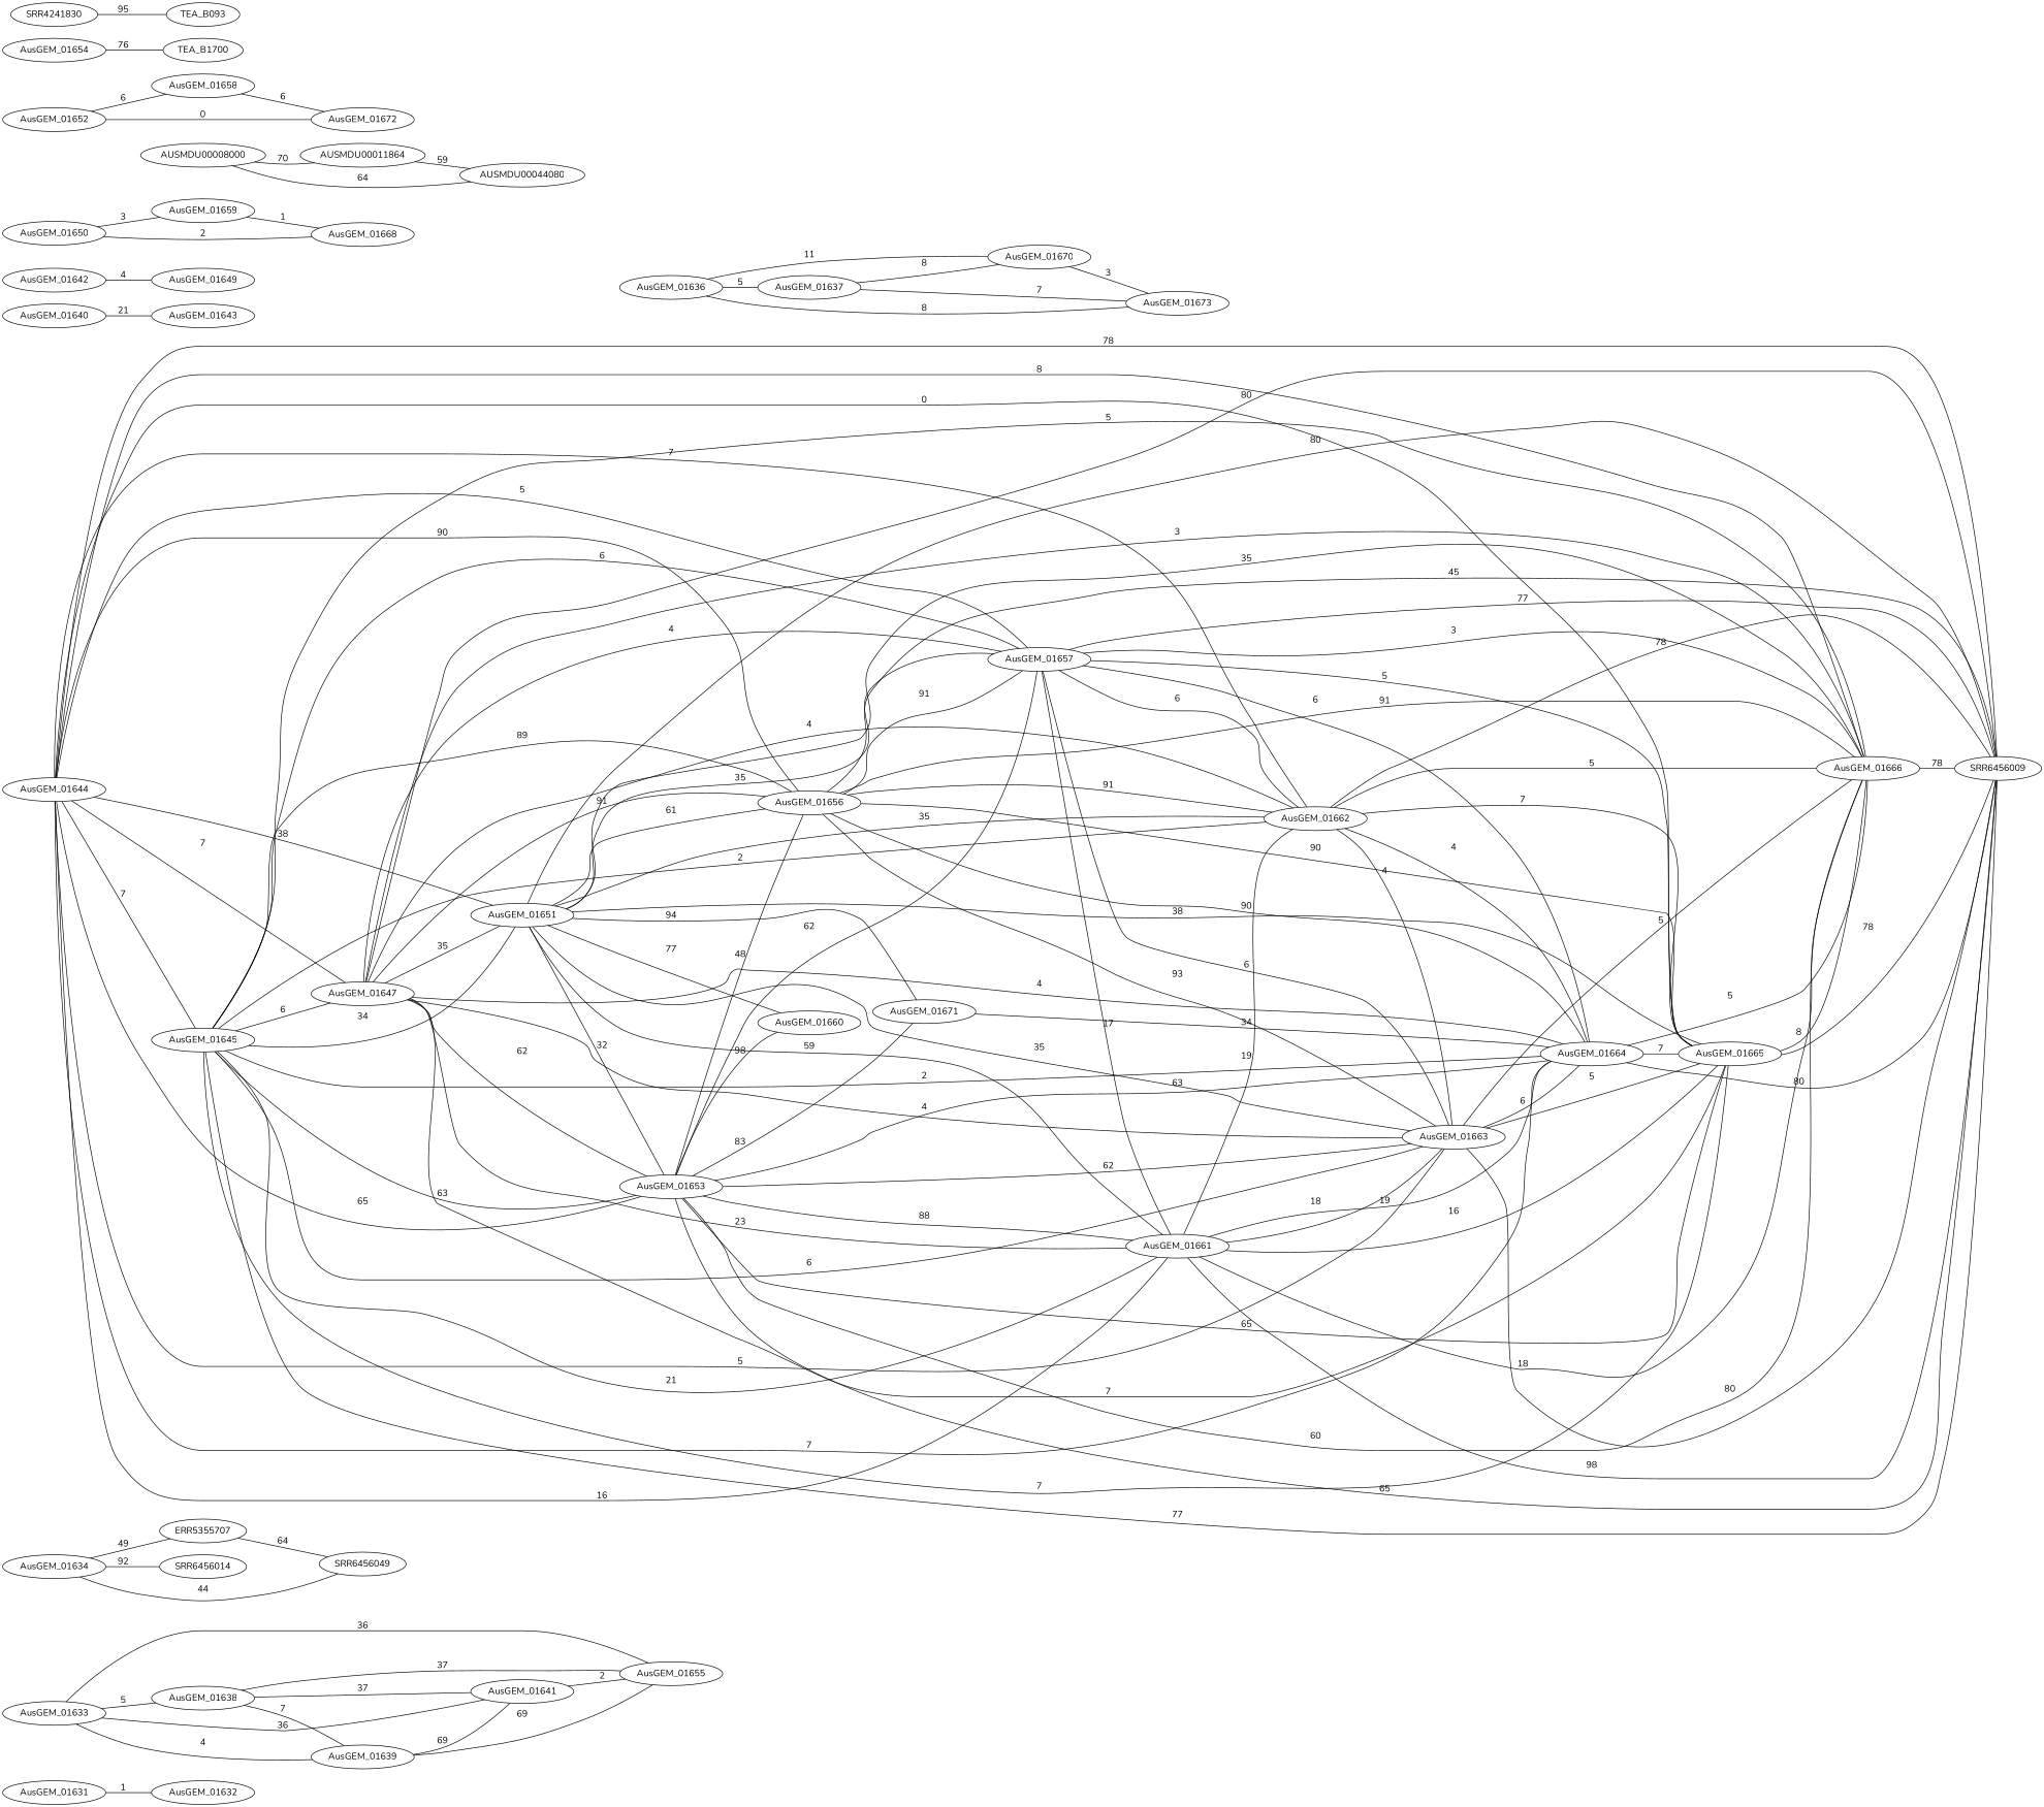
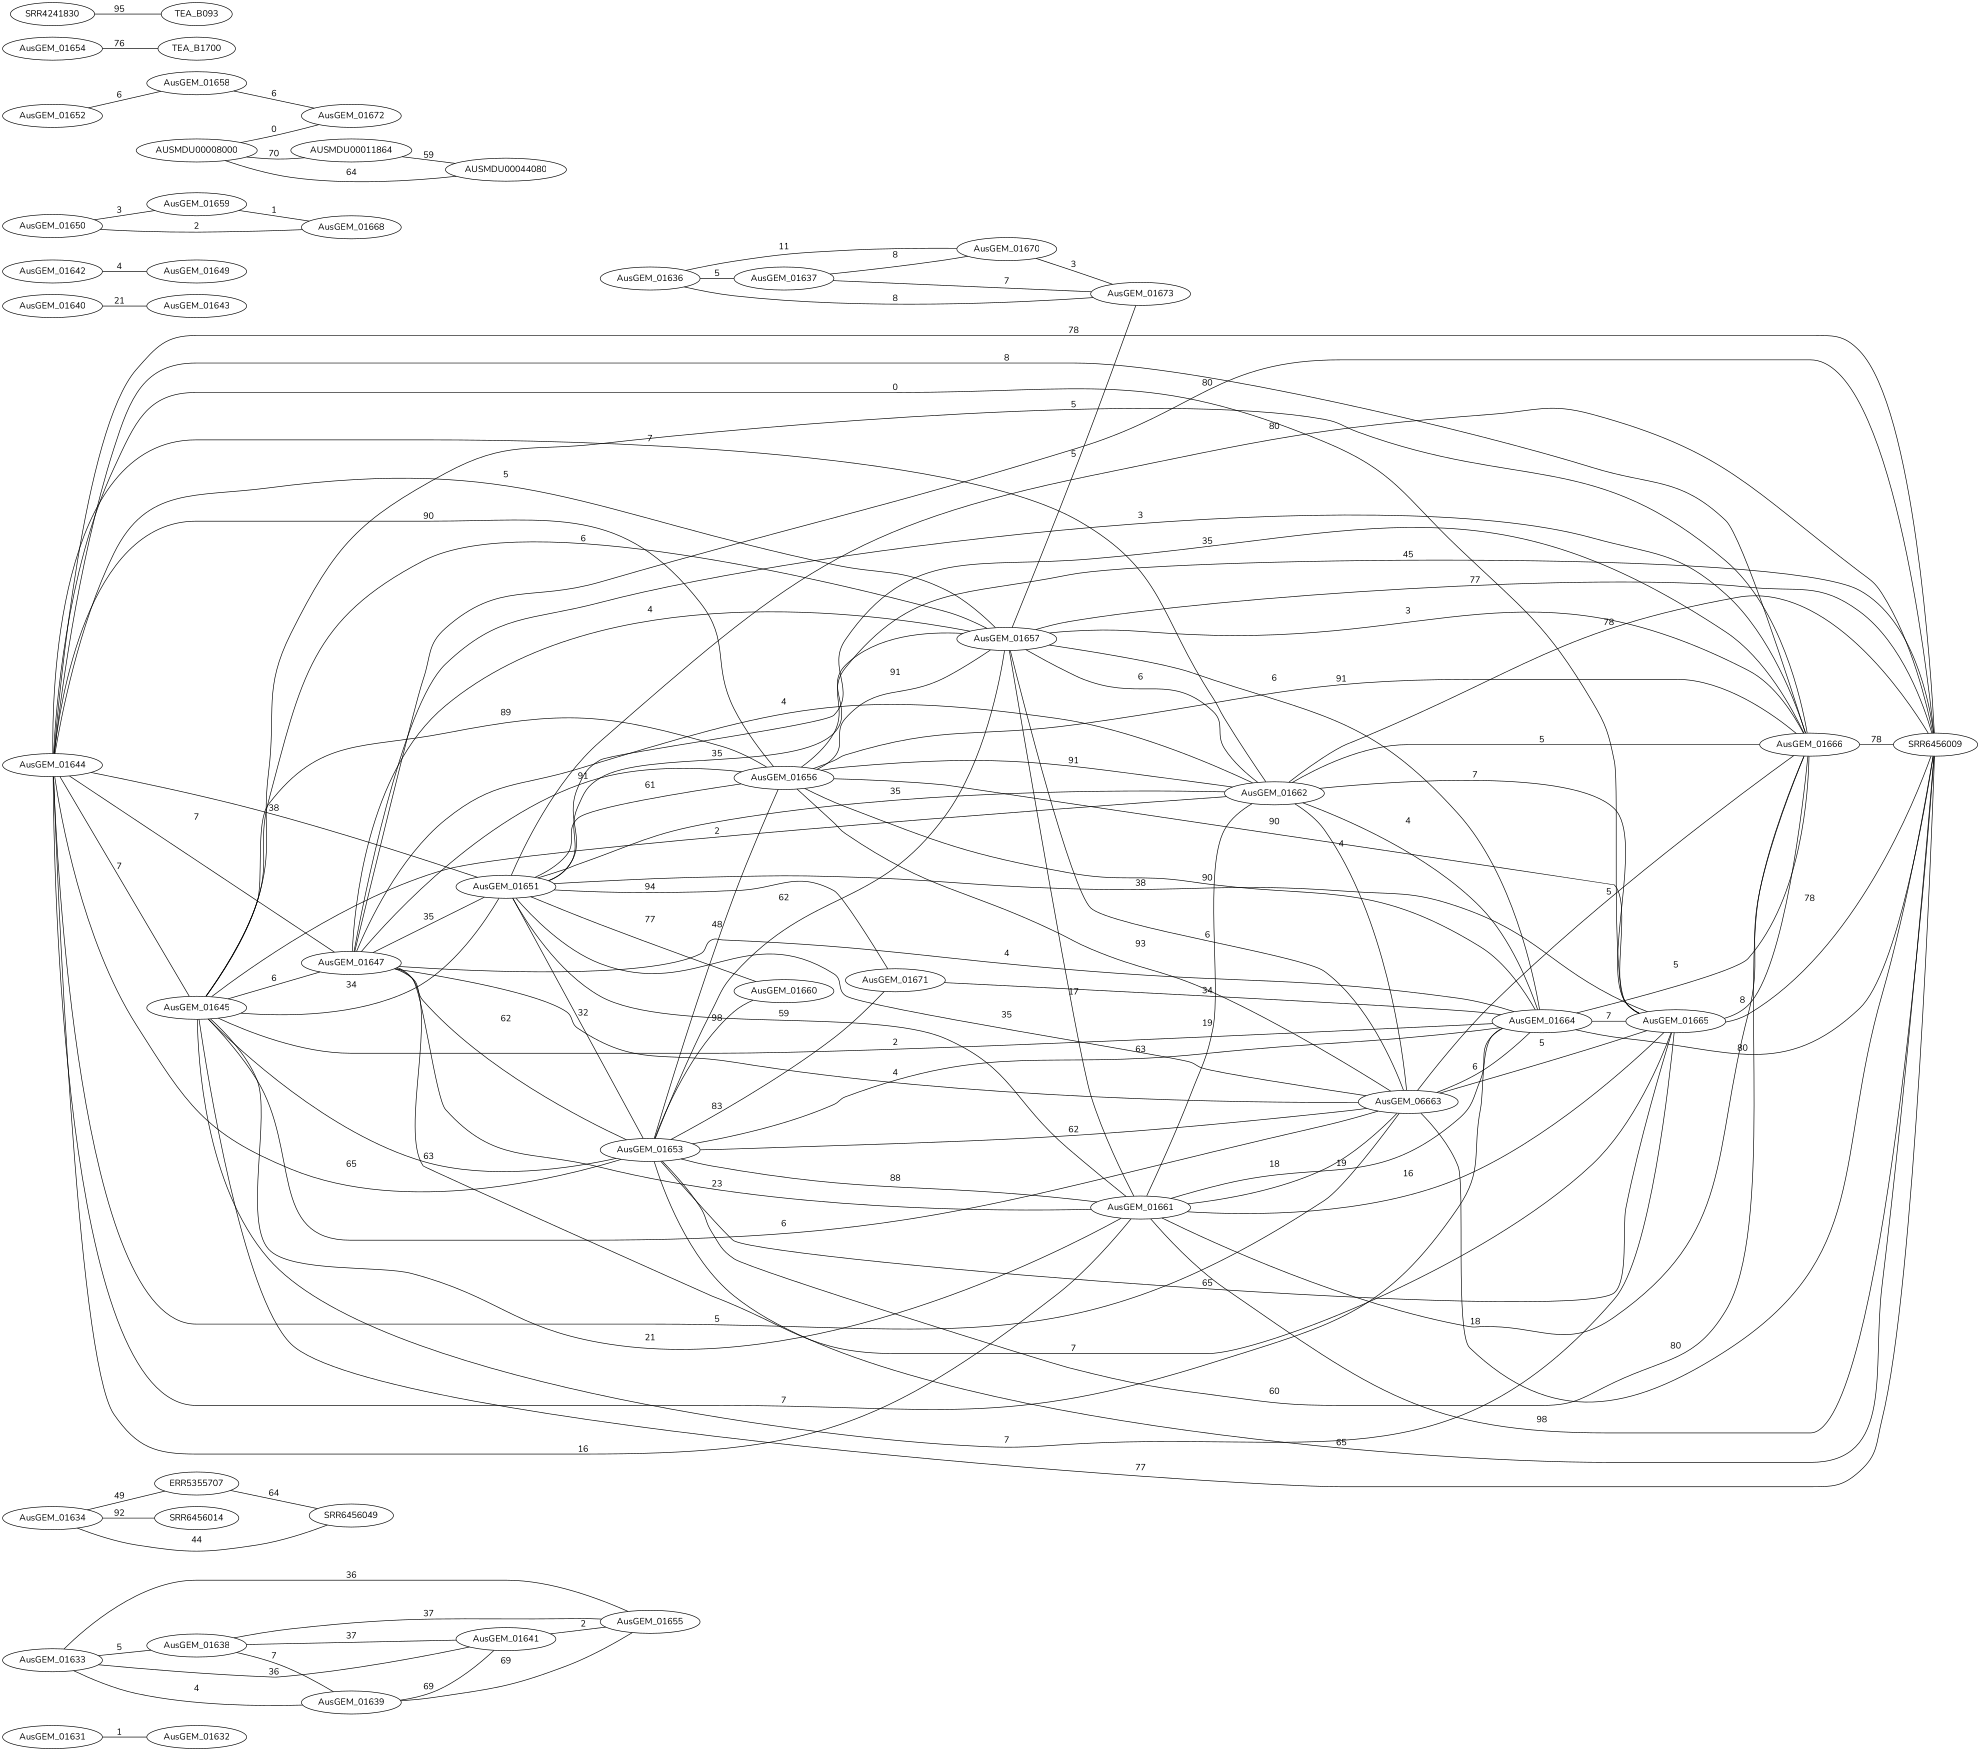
  graph {
    fontname=Nunito
    rankdir=LR
    node [fontname=Nunito]
    edge [fontname=Nunito weight=3.85]
    AusGEM_01631
    AusGEM_01632
    AusGEM_01633
    AusGEM_01638
    AusGEM_01639
    AusGEM_01641
    AusGEM_01655
    AusGEM_01634
    ERR5355707
    SRR6456014
    SRR6456049
    AusGEM_01636
    AusGEM_01637
    AusGEM_01670
    AusGEM_01673
    AusGEM_01640
    AusGEM_01643
    AusGEM_01642
    AusGEM_01649
    AusGEM_01644
    AusGEM_01645
    AusGEM_01647
    AusGEM_01651
    AusGEM_01653
    AusGEM_01656
    AusGEM_01657
    AusGEM_01661
    AusGEM_01662
-   AusGEM_01663
+   AusGEM_01663 [label=AusGEM_06663]
    AusGEM_01664
    AusGEM_01665
    AusGEM_01666
    SRR6456009
    AusGEM_01660
    AusGEM_01671
    AusGEM_01650
    AusGEM_01659
    AusGEM_01668
    AusGEM_01652
    AusGEM_01658
    AusGEM_01672
    AusGEM_01654
    TEA_B1700
    AUSMDU00008000
    AUSMDU00011864
    AUSMDU00044080
    SRR4241830
    TEA_B093
    AusGEM_01631 -- AusGEM_01632 [label=1 weight=3.97]
    AusGEM_01633 -- AusGEM_01638 [label=5]
    AusGEM_01633 -- AusGEM_01639 [label=4 weight=3.88]
    AusGEM_01633 -- AusGEM_01641 [label=36 weight=2.92]
    AusGEM_01633 -- AusGEM_01655 [label=36 weight=2.92]
    AusGEM_01638 -- AusGEM_01639 [label=7 weight=3.79]
    AusGEM_01638 -- AusGEM_01641 [label=37 weight=2.89]
    AusGEM_01638 -- AusGEM_01655 [label=37 weight=2.89]
    AusGEM_01639 -- AusGEM_01641 [label=69 weight=1.93]
    AusGEM_01639 -- AusGEM_01655 [label=69 weight=1.93]
    AusGEM_01641 -- AusGEM_01655 [label=2 weight=3.94]
    AusGEM_01634 -- ERR5355707 [label=49 weight=2.53]
    AusGEM_01634 -- SRR6456014 [label=92 weight=1.24]
    AusGEM_01634 -- SRR6456049 [label=44 weight=2.68]
    ERR5355707 -- SRR6456049 [label=64 weight=2.08]
    AusGEM_01636 -- AusGEM_01637 [label=5]
    AusGEM_01636 -- AusGEM_01670 [label=11 weight=3.67]
    AusGEM_01636 -- AusGEM_01673 [label=8 weight=3.76]
    AusGEM_01637 -- AusGEM_01670 [label=8 weight=3.76]
    AusGEM_01637 -- AusGEM_01673 [label=7 weight=3.79]
    AusGEM_01670 -- AusGEM_01673 [label=3 weight=3.91]
    AusGEM_01640 -- AusGEM_01643 [label=21 weight=3.37]
    AusGEM_01642 -- AusGEM_01649 [label=4 weight=3.88]
    AusGEM_01644 -- AusGEM_01645 [label=7 weight=3.79]
    AusGEM_01644 -- AusGEM_01647 [label=7 weight=3.79]
    AusGEM_01644 -- AusGEM_01651 [label=38 weight=2.86]
    AusGEM_01644 -- AusGEM_01653 [label=65 weight=2.05]
    AusGEM_01644 -- AusGEM_01656 [label=90 weight=1.3]
    AusGEM_01644 -- AusGEM_01657 [label=5]
    AusGEM_01644 -- AusGEM_01661 [label=16 weight=3.52]
    AusGEM_01644 -- AusGEM_01662 [label=7 weight=3.79]
    AusGEM_01644 -- AusGEM_01663 [label=5]
    AusGEM_01644 -- AusGEM_01664 [label=7 weight=3.79]
    AusGEM_01644 -- AusGEM_01665 [label=0 weight=4]
    AusGEM_01644 -- AusGEM_01666 [label=8 weight=3.76]
    AusGEM_01644 -- SRR6456009 [label=78 weight=1.66]
    AusGEM_01645 -- AusGEM_01647 [label=6 weight=3.82]
    AusGEM_01645 -- AusGEM_01651 [label=34 weight=2.98]
    AusGEM_01645 -- AusGEM_01653 [label=63 weight=2.11]
    AusGEM_01645 -- AusGEM_01656 [label=89 weight=1.33]
    AusGEM_01645 -- AusGEM_01657 [label=6 weight=3.82]
    AusGEM_01645 -- AusGEM_01661 [label=21 weight=3.37]
    AusGEM_01645 -- AusGEM_01662 [label=2 weight=3.94]
    AusGEM_01645 -- AusGEM_01663 [label=6 weight=3.82]
    AusGEM_01645 -- AusGEM_01664 [label=2 weight=3.94]
    AusGEM_01645 -- AusGEM_01665 [label=7 weight=3.79]
    AusGEM_01645 -- AusGEM_01666 [label=5]
    AusGEM_01645 -- SRR6456009 [label=77 weight=1.69]
    AusGEM_01647 -- AusGEM_01651 [label=35 weight=2.95]
    AusGEM_01647 -- AusGEM_01653 [label=62 weight=2.14]
    AusGEM_01647 -- AusGEM_01656 [label=91 weight=1.27]
    AusGEM_01647 -- AusGEM_01657 [label=4 weight=3.88]
    AusGEM_01647 -- AusGEM_01661 [label=23 weight=3.37]
    AusGEM_01647 -- AusGEM_01662 [label=4 weight=3.88]
    AusGEM_01647 -- AusGEM_01663 [label=4 weight=3.88]
    AusGEM_01647 -- AusGEM_01664 [label=4 weight=3.88]
    AusGEM_01647 -- AusGEM_01665 [label=7 weight=3.79]
    AusGEM_01647 -- AusGEM_01666 [label=3 weight=3.91]
    AusGEM_01647 -- SRR6456009 [label=80 weight=1.6]
    AusGEM_01651 -- AusGEM_01653 [label=32 weight=3.04]
    AusGEM_01651 -- AusGEM_01656 [label=61 weight=2.17]
    AusGEM_01651 -- AusGEM_01657 [label=35 weight=2.95]
    AusGEM_01651 -- AusGEM_01661 [label=59 weight=2.23]
    AusGEM_01651 -- AusGEM_01662 [label=35 weight=2.95]
    AusGEM_01651 -- AusGEM_01663 [label=35 weight=2.95]
    AusGEM_01651 -- AusGEM_01665 [label=38 weight=2.86]
    AusGEM_01651 -- AusGEM_01666 [label=35 weight=2.95]
    AusGEM_01651 -- SRR6456009 [label=80 weight=1.6]
    AusGEM_01651 -- AusGEM_01660 [label=77 weight=1.69]
    AusGEM_01651 -- AusGEM_01671 [label=94 weight=1.18]
    AusGEM_01653 -- AusGEM_01656 [label=48 weight=2.56]
    AusGEM_01653 -- AusGEM_01657 [label=62 weight=2.14]
    AusGEM_01653 -- AusGEM_01661 [label=88 weight=1.36]
    AusGEM_01653 -- AusGEM_01663 [label=62 weight=2.14]
    AusGEM_01653 -- AusGEM_01664 [label=63 weight=2.11]
    AusGEM_01653 -- AusGEM_01665 [label=65 weight=2.05]
    AusGEM_01653 -- AusGEM_01666 [label=60 weight=2.2]
    AusGEM_01653 -- SRR6456009 [label=65 weight=2.05]
    AusGEM_01653 -- AusGEM_01660 [label=98 weight=1.06]
    AusGEM_01653 -- AusGEM_01671 [label=83 weight=1.51]
    AusGEM_01656 -- AusGEM_01657 [label=91 weight=1.27]
    AusGEM_01656 -- AusGEM_01662 [label=91 weight=1.27]
    AusGEM_01656 -- AusGEM_01663 [label=93 weight=1.21]
    AusGEM_01656 -- AusGEM_01664 [label=90 weight=1.3]
    AusGEM_01656 -- AusGEM_01665 [label=90 weight=1.3]
    AusGEM_01656 -- AusGEM_01666 [label=91 weight=1.27]
    AusGEM_01656 -- SRR6456009 [label=45 weight=2.65]
    AusGEM_01657 -- AusGEM_01661 [label=17 weight=3.49]
    AusGEM_01657 -- AusGEM_01662 [label=6 weight=3.82]
    AusGEM_01657 -- AusGEM_01663 [label=6 weight=3.82]
    AusGEM_01657 -- AusGEM_01664 [label=6 weight=3.82]
-   AusGEM_01657 -- AusGEM_01665 [label=5]
+   AusGEM_01657 -- AusGEM_01673 [label=5]
    AusGEM_01657 -- AusGEM_01666 [label=3 weight=3.91]
    AusGEM_01657 -- SRR6456009 [label=77 weight=1.69]
    AusGEM_01661 -- AusGEM_01662 [label=19 weight=3.43]
    AusGEM_01661 -- AusGEM_01663 [label=18 weight=3.46]
    AusGEM_01661 -- AusGEM_01664 [label=19 weight=3.43]
    AusGEM_01661 -- AusGEM_01665 [label=16 weight=3.52]
    AusGEM_01661 -- AusGEM_01666 [label=18 weight=3.46]
    AusGEM_01661 -- SRR6456009 [label=98 weight=1.06]
    AusGEM_01662 -- AusGEM_01663 [label=4 weight=3.88]
    AusGEM_01662 -- AusGEM_01664 [label=4 weight=3.88]
    AusGEM_01662 -- AusGEM_01665 [label=7 weight=3.79]
    AusGEM_01662 -- AusGEM_01666 [label=5]
    AusGEM_01662 -- SRR6456009 [label=78 weight=1.66]
    AusGEM_01663 -- AusGEM_01664 [label=6 weight=3.82]
    AusGEM_01663 -- AusGEM_01665 [label=5]
    AusGEM_01663 -- AusGEM_01666 [label=5]
    AusGEM_01663 -- SRR6456009 [label=80 weight=1.6]
    AusGEM_01664 -- AusGEM_01665 [label=7 weight=3.79]
    AusGEM_01664 -- AusGEM_01666 [label=5]
    AusGEM_01664 -- SRR6456009 [label=80 weight=1.6]
    AusGEM_01665 -- AusGEM_01666 [label=8 weight=3.76]
    AusGEM_01665 -- SRR6456009 [label=78 weight=1.66]
    AusGEM_01666 -- SRR6456009 [label=78 weight=1.66]
    AusGEM_01671 -- AusGEM_01664 [label=34 weight=2.98]
    AusGEM_01650 -- AusGEM_01659 [label=3 weight=3.91]
    AusGEM_01650 -- AusGEM_01668 [label=2 weight=3.94]
    AusGEM_01659 -- AusGEM_01668 [label=1 weight=3.97]
    AusGEM_01652 -- AusGEM_01658 [label=6 weight=3.82]
-   AusGEM_01652 -- AusGEM_01672 [label=0 weight=4]
+   AUSMDU00008000 -- AusGEM_01672 [label=0 weight=4]
    AusGEM_01658 -- AusGEM_01672 [label=6 weight=3.82]
    AusGEM_01654 -- TEA_B1700 [label=76 weight=1.72]
    AUSMDU00008000 -- AUSMDU00011864 [label=70 weight=1.9]
    AUSMDU00008000 -- AUSMDU00044080 [label=64 weight=2.08]
    AUSMDU00011864 -- AUSMDU00044080 [label=59 weight=2.23]
    SRR4241830 -- TEA_B093 [label=95 weight=1.15]
  }
